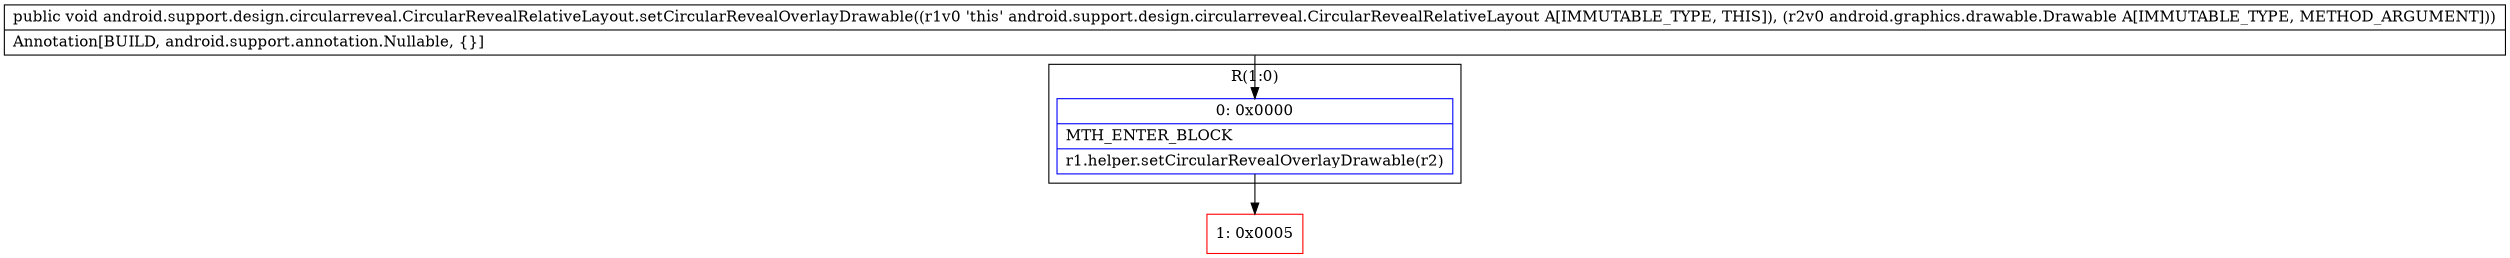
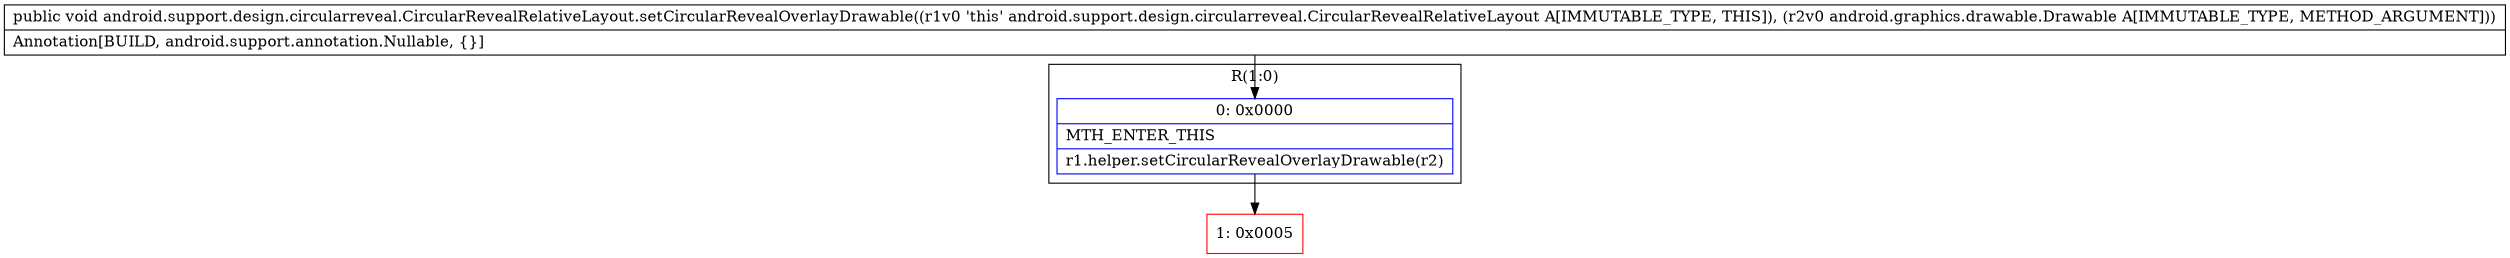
  digraph {
    node [shape=record]
-   n1 [color=blue label="{0\:\ 0x0000|MTH_ENTER_BLOCK\l|r1.helper.setCircularRevealOverlayDrawable(r2)\l}"]
+   n1 [color=blue label="{0\:\ 0x0000|MTH_ENTER_THIS\l|r1.helper.setCircularRevealOverlayDrawable(r2)\l}"]
    n2 [color=red label="{1\:\ 0x0005}"]
    n3 [label="{public void android.support.design.circularreveal.CircularRevealRelativeLayout.setCircularRevealOverlayDrawable((r1v0 'this' android.support.design.circularreveal.CircularRevealRelativeLayout A[IMMUTABLE_TYPE, THIS]), (r2v0 android.graphics.drawable.Drawable A[IMMUTABLE_TYPE, METHOD_ARGUMENT]))  | Annotation[BUILD, android.support.annotation.Nullable, \{\}]\l}"]
    subgraph cluster_1 {
      label="R(1:0)"
      n1
    }
    n1 -> n2
    n3 -> n1
  }
